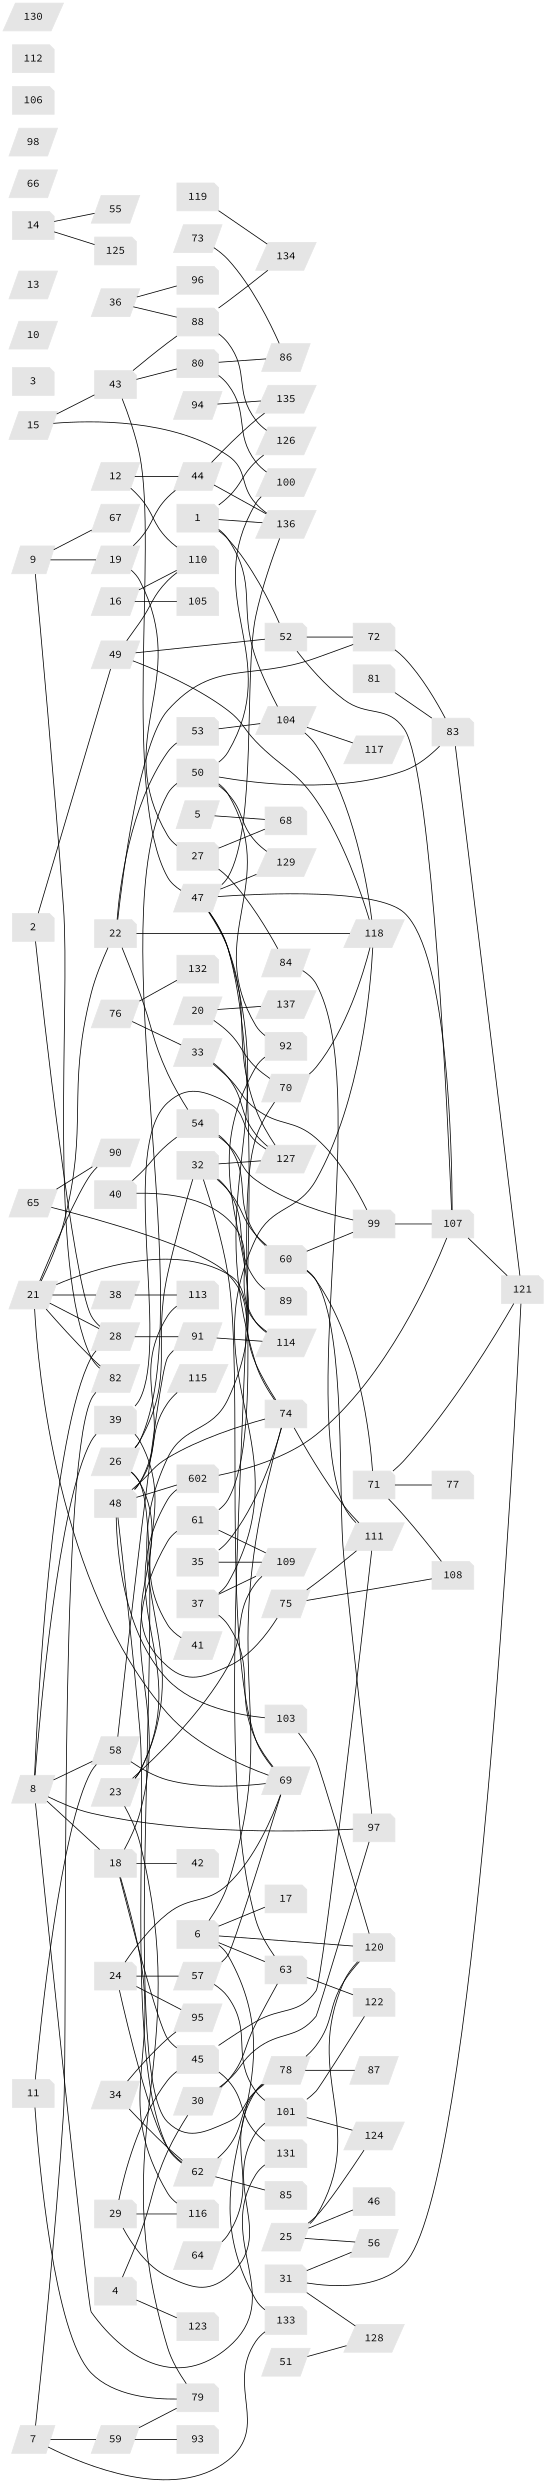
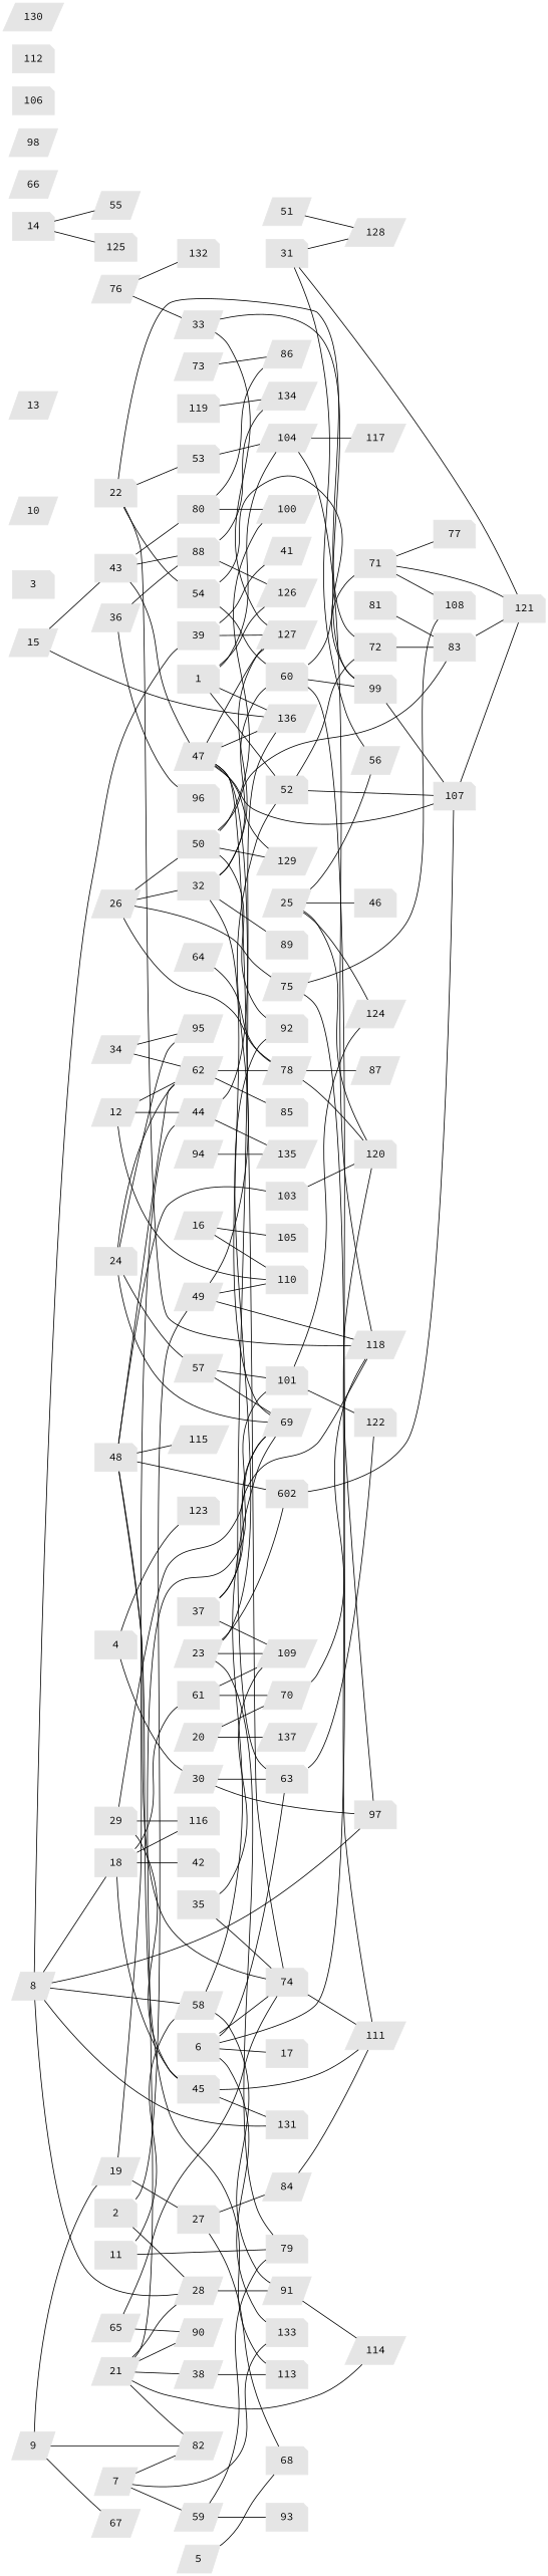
  graph {
    fontname="Source Code Pro"
    rankdir=LR
    node [color=gray90 fontname="Source Code Pro" shape=parallelogram style=filled]
    edge [fontname="Source Code Pro"]
    1 [shape=note]
    52 [shape=note]
    104
    126
    136
    72 [shape=note]
    107 [shape=note]
    118
    117
    28
    2 [shape=note]
    49
    91
    110 [shape=note]
    3 [shape=note]
    30
    4 [shape=note]
    123 [shape=note]
    63 [shape=note]
    97 [shape=note]
    5
    68 [shape=note]
    6 [shape=note]
    17 [shape=note]
    74 [shape=note]
    120 [shape=note]
    133 [shape=note]
    122 [shape=note]
    111
    7
    59
    82
    79 [shape=note]
    93 [shape=note]
    8
    18 [shape=note]
    39 [shape=note]
    58
    131 [shape=note]
    42 [shape=note]
    45 [shape=note]
    61 [shape=note]
    116 [shape=note]
    127
    41
    69
    9
    19
    67
    44
    27 [shape=note]
    10
    11 [shape=note]
    12
    62
    135
    78
    85 [shape=note]
    13
    55
    14 [shape=note]
    125 [shape=note]
    15
    43 [shape=note]
    88 [shape=note]
    47
    80 [shape=note]
    16
    105 [shape=note]
    70
    109
    84
    20
    137
    21
    22 [shape=note]
    38
    90
    114
    53 [shape=note]
    54 [shape=note]
    113 [shape=note]
    60 [shape=note]
    99 [shape=note]
    83 [shape=note]
    23
    92 [shape=note]
    n88 [label=602 shape=note]
    24 [shape=note]
    57
    95
    101 [shape=note]
    25
    46 [shape=note]
    56
    124
    26
    32 [shape=note]
    50 [shape=note]
    75
    89 [shape=note]
    129
    100
    108 [shape=note]
    87
    29 [shape=note]
    31 [shape=note]
    121 [shape=note]
    128
    71 [shape=note]
    33
    34
    35 [shape=note]
    36
    96 [shape=note]
    134
    37 [shape=note]
-   40 [shape=note]
    86
    48 [shape=note]
    103 [shape=note]
    115
    51
    77 [shape=note]
    64
    65
    66
    73
    76
    132 [shape=note]
    81 [shape=note]
    94
    98
    106 [shape=note]
    112 [shape=note]
    119 [shape=note]
    130
    1 -- 52
    1 -- 104
    1 -- 126
    1 -- 136
    52 -- 72
    52 -- 107
    104 -- 118
    104 -- 117
    72 -- 83
    107 -- 121
    28 -- 91
    2 -- 28
    2 -- 49
    49 -- 52
    49 -- 118
    49 -- 110
    91 -- 114
    30 -- 63
    30 -- 97
    4 -- 30
    4 -- 123
    63 -- 122
    5 -- 68
    6 -- 63
    6 -- 17
    6 -- 74
    6 -- 120
    6 -- 133
    74 -- 111
    7 -- 133
    7 -- 59
    7 -- 82
    59 -- 79
    59 -- 93
    8 -- 28
    8 -- 97
    8 -- 18
    8 -- 39
    8 -- 58
    8 -- 131
    18 -- 42
    18 -- 45
    18 -- 61
    18 -- 116
    39 -- 127
    39 -- 41
    58 -- 91
    58 -- 69
    45 -- 111
    45 -- 131
    61 -- 70
    61 -- 109
    9 -- 82
    9 -- 19
    9 -- 67
    19 -- 44
    19 -- 27
    44 -- 136
    44 -- 135
    27 -- 68
    27 -- 84
    11 -- 79
    11 -- 58
    12 -- 110
    12 -- 44
+   12 -- 62
    62 -- 78
    62 -- 85
    78 -- 120
    78 -- 87
    14 -- 55
    14 -- 125
    15 -- 136
    15 -- 43
    43 -- 88
    43 -- 47
    43 -- 80
    88 -- 126
    88 -- 134
    47 -- 136
    47 -- 107
    47 -- 63
    47 -- 74
    47 -- 127
    47 -- 129
    80 -- 100
    80 -- 86
    16 -- 110
    16 -- 105
    70 -- 118
    84 -- 111
    20 -- 70
    20 -- 137
    21 -- 28
    21 -- 82
    21 -- 69
-   21 -- 22
    21 -- 38
    21 -- 90
    21 -- 114
    22 -- 72
    22 -- 118
    22 -- 53
    22 -- 54
    38 -- 113
    53 -- 104
    54 -- 60
    54 -- 99
    60 -- 97
    60 -- 99
    60 -- 71
    99 -- 107
    83 -- 121
    23 -- 79
    23 -- 109
    23 -- 92
    23 -- n88
    n88 -- 107
    24 -- 69
    24 -- 62
    24 -- 57
    24 -- 95
    57 -- 69
    57 -- 101
    101 -- 122
    101 -- 124
    25 -- 120
    25 -- 46
    25 -- 56
    25 -- 124
    26 -- 78
    26 -- 32
    26 -- 50
    26 -- 75
    32 -- 127
    32 -- 69
    32 -- 60
    32 -- 89
    50 -- 83
    50 -- 92
    50 -- 129
    50 -- 100
    75 -- 111
    75 -- 108
    29 -- 45
    29 -- 116
    29 -- 101
    31 -- 56
    31 -- 121
    31 -- 128
    71 -- 108
    71 -- 121
    71 -- 77
    33 -- 127
    33 -- 99
    34 -- 62
    34 -- 95
    35 -- 74
    35 -- 109
    36 -- 88
    36 -- 96
    37 -- 118
    37 -- 69
    37 -- 109
-   40 -- 114
-   40 -- 54
    48 -- 74
    48 -- 62
    48 -- 113
    48 -- n88
    48 -- 103
    48 -- 115
    103 -- 120
    51 -- 128
    64 -- 78
    65 -- 74
    65 -- 90
    73 -- 86
    76 -- 33
    76 -- 132
    81 -- 83
    94 -- 135
    119 -- 134
  }
